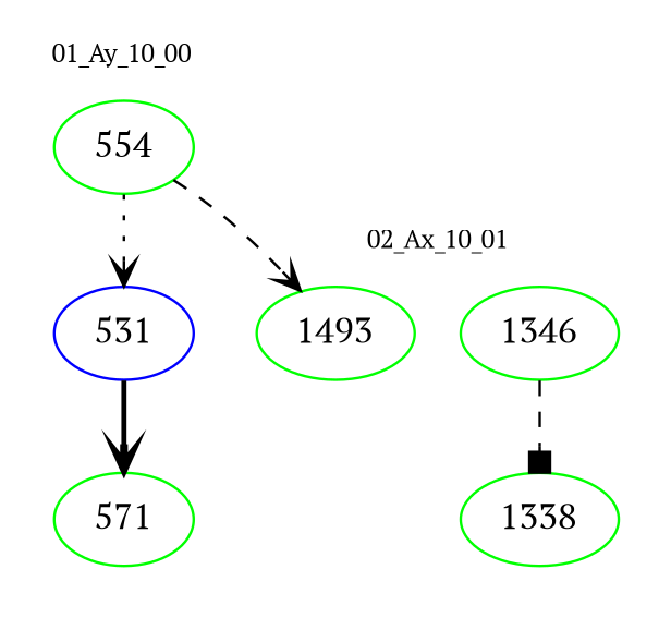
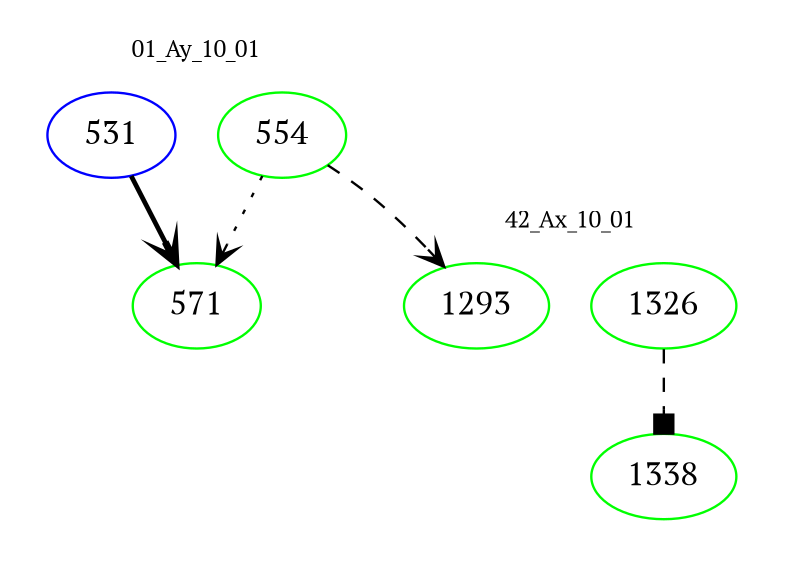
  digraph {
    fontname="PT Serif"
    node [color=green fontname="PT Serif"]
    edge [arrowhead=vee color=black fontname="PT Serif" style=dashed]
    n1 [label=554]
    n2 [color=blue label=531]
    n3 [label=571]
-   n4 [label=1346]
+   n4 [label=1326]
    n5 [label=1338]
-   n6 [label=1493]
+   n6 [label=1293]
    subgraph cluster_1 {
      color=white
      fontsize=10
-     label="01_Ay_10_00"
+     label="01_Ay_10_01"
      n1
      n2
      n3
    }
    subgraph cluster_2 {
      color=white
      fontsize=10
-     label="02_Ax_10_01"
+     label="42_Ax_10_01"
      n4
      n5
      n6
    }
-   n1 -> n2 [style=dotted]
+   n1 -> n3 [style=dotted]
    n1 -> n6
    n2 -> n3 [style=bold]
    n4 -> n5 [arrowhead=box]
  }
